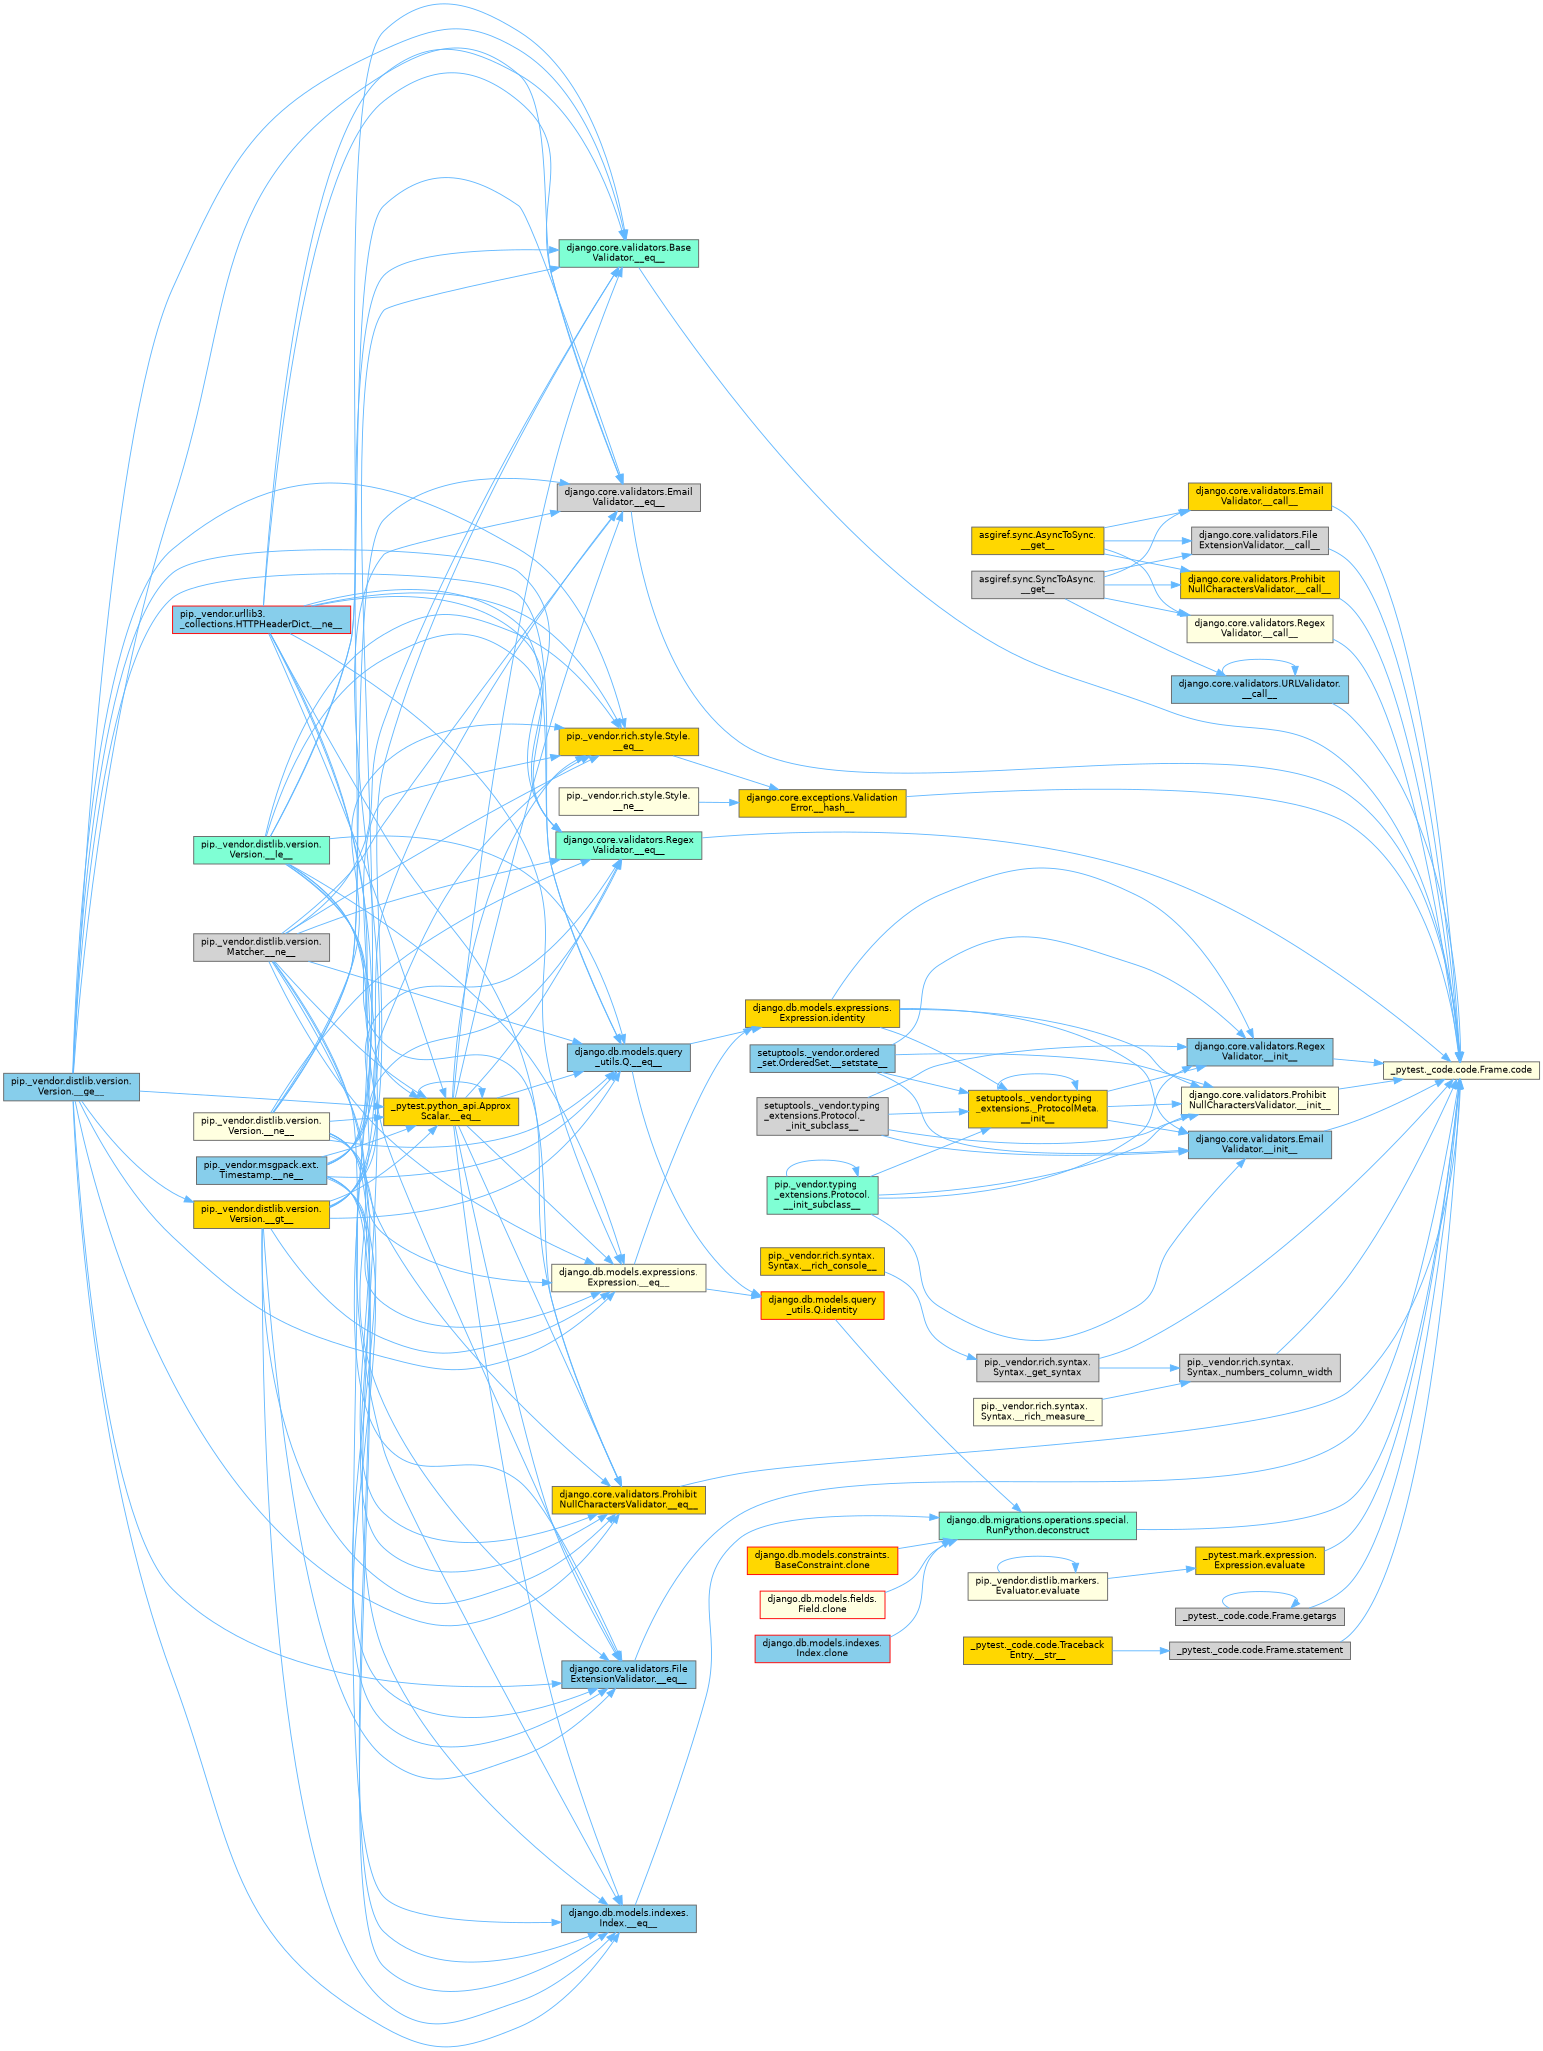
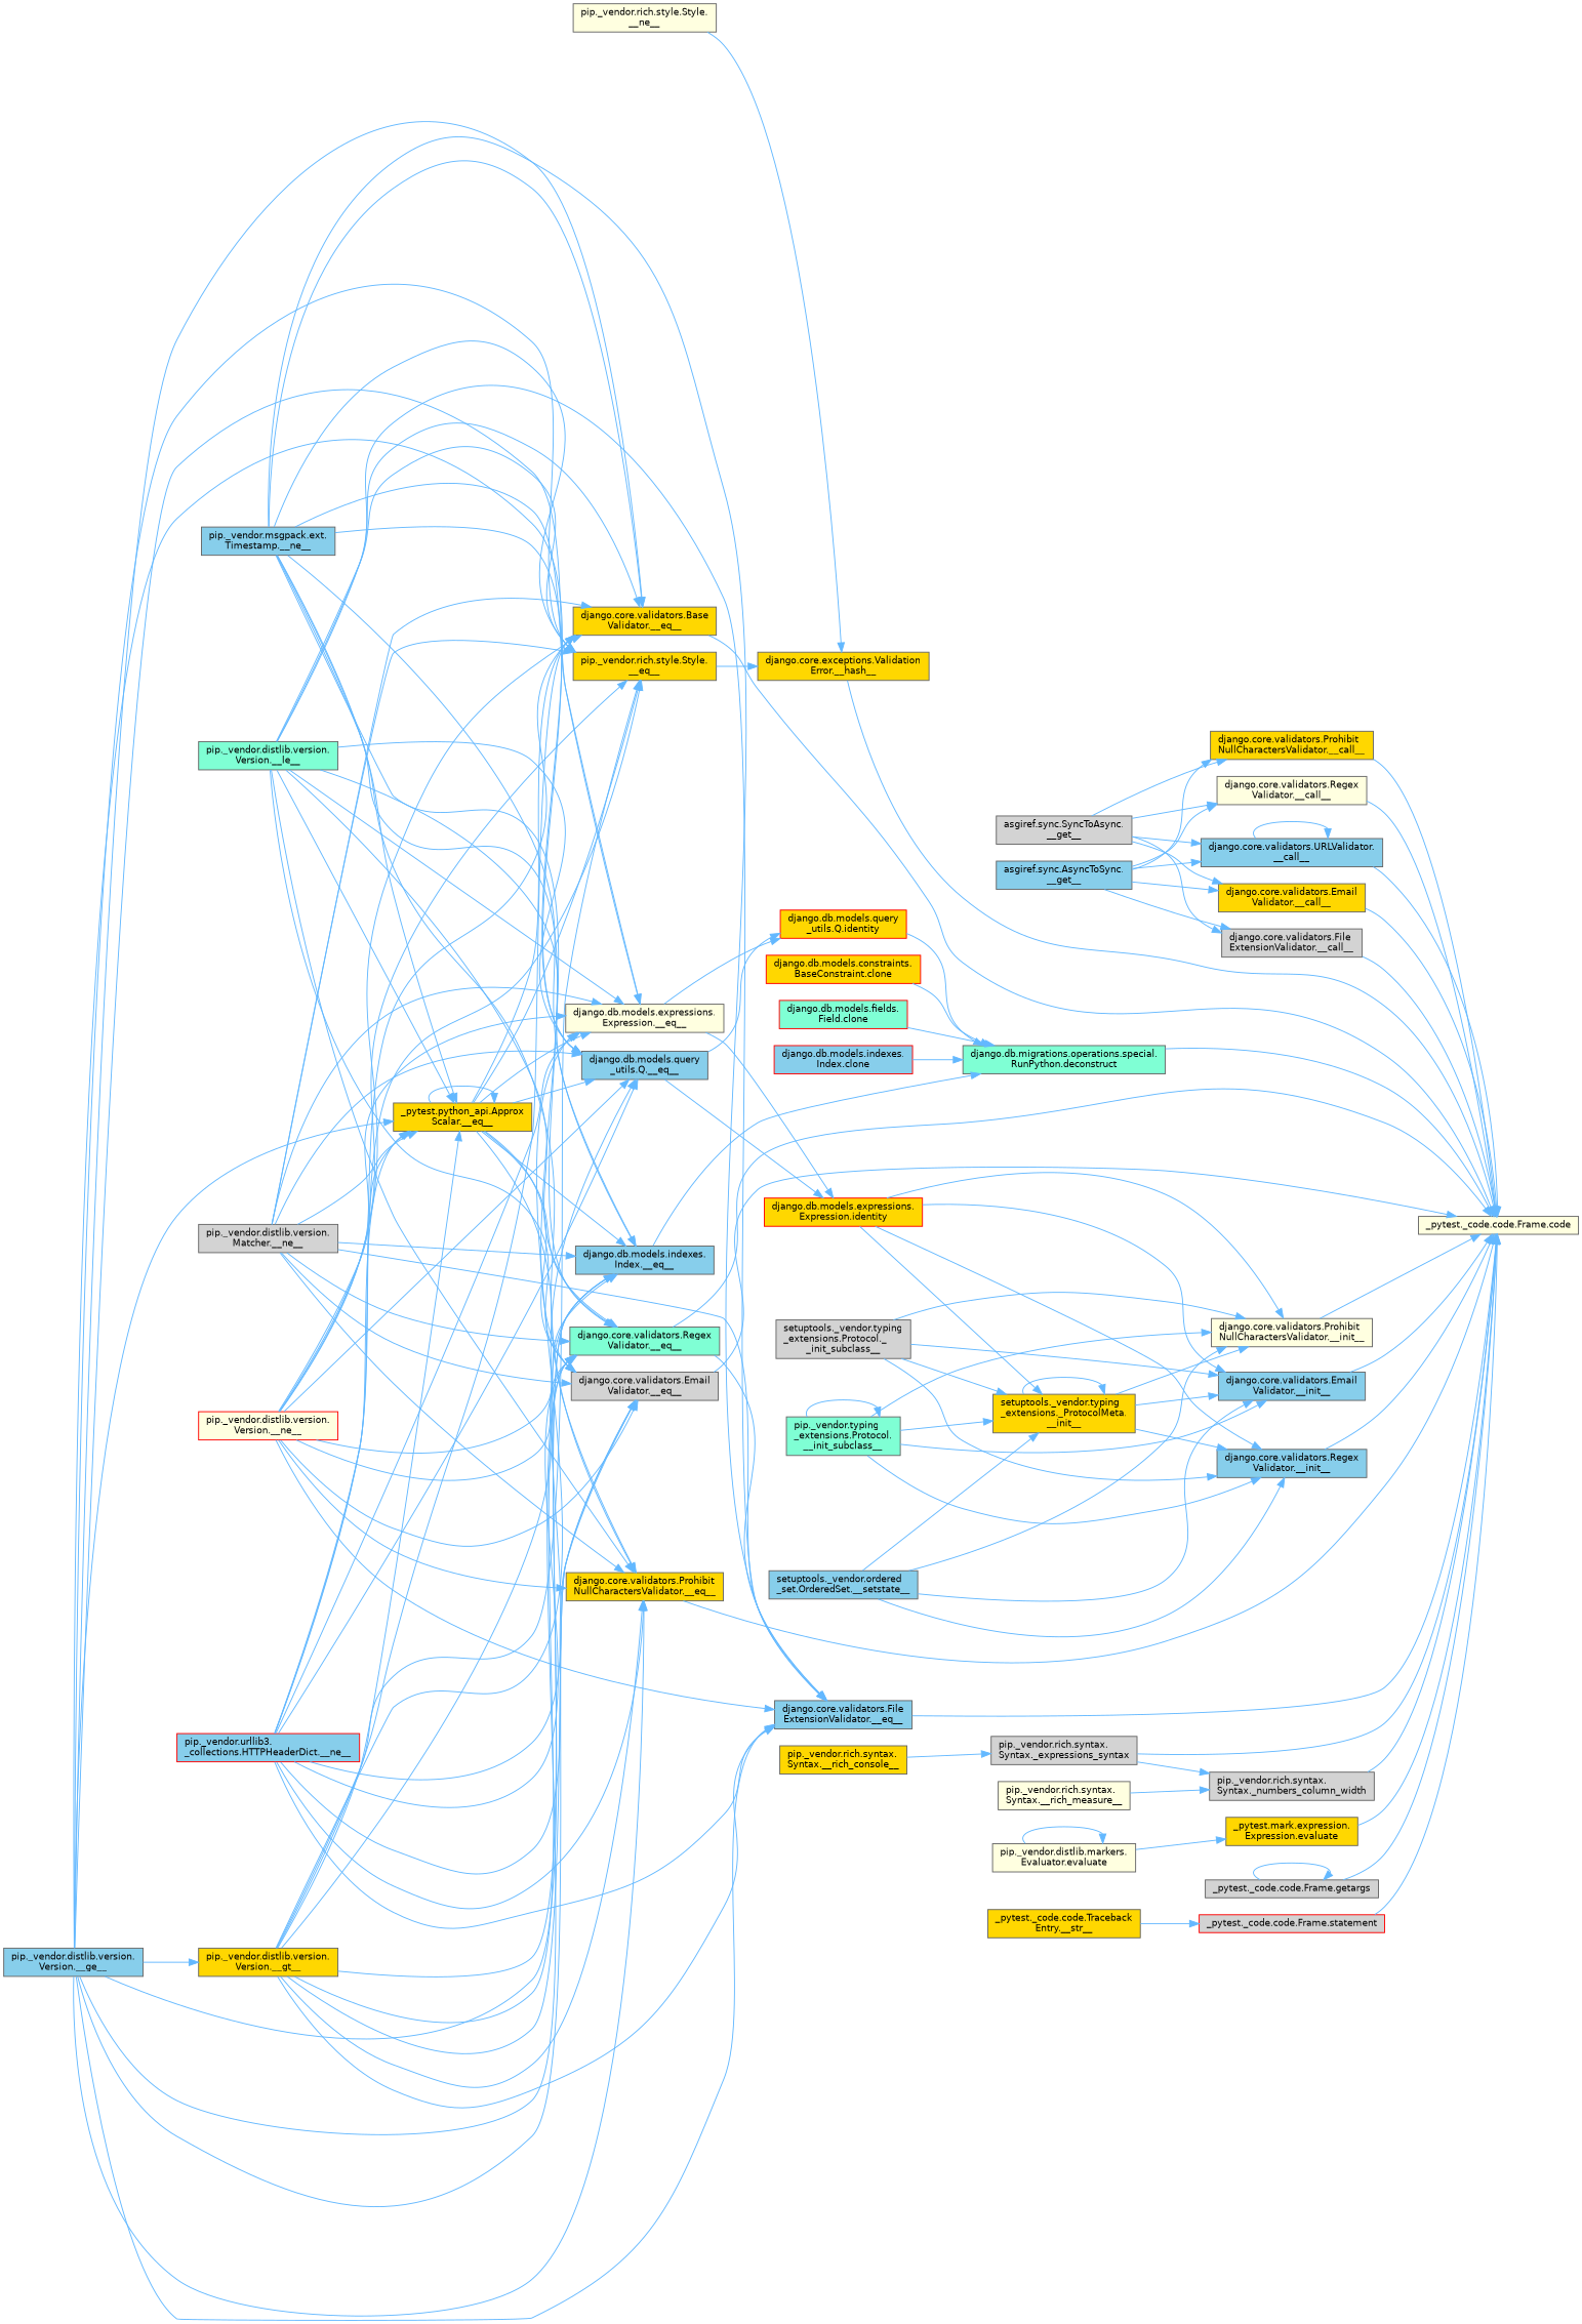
  digraph {
    rankdir=RL
    node [color=grey40 fillcolor=gold fontname=Helvetica fontsize=10 shape=box style=filled]
    edge [color=steelblue1 dir=back fontname=Helvetica fontsize=10 labelfontname=Helvetica labelfontsize=10 style=solid]
    n1 [color=gray40 fillcolor=lightyellow fontcolor=black height=0.2 label="_pytest._code.code.Frame.code" width=0.4]
    n2 [height=0.2 label="django.core.validators.Email\lValidator.__call__" width=0.4]
    n3 [fillcolor=lightgrey height=0.2 label="django.core.validators.File\lExtensionValidator.__call__" width=0.4]
    n4 [height=0.2 label="django.core.validators.Prohibit\lNullCharactersValidator.__call__" width=0.4]
    n5 [fillcolor=lightyellow height=0.2 label="django.core.validators.Regex\lValidator.__call__" width=0.4]
    n6 [fillcolor=skyblue height=0.2 label="django.core.validators.URLValidator.\l__call__" width=0.4]
-   n7 [fillcolor=aquamarine height=0.2 label="django.core.validators.Base\lValidator.__eq__" width=0.4]
+   n7 [height=0.2 label="django.core.validators.Base\lValidator.__eq__" width=0.4]
    n8 [fillcolor=lightgrey height=0.2 label="django.core.validators.Email\lValidator.__eq__" width=0.4]
    n9 [fillcolor=skyblue height=0.2 label="django.core.validators.File\lExtensionValidator.__eq__" width=0.4]
    n10 [height=0.2 label="django.core.validators.Prohibit\lNullCharactersValidator.__eq__" width=0.4]
    n11 [fillcolor=aquamarine height=0.2 label="django.core.validators.Regex\lValidator.__eq__" width=0.4]
    n12 [height=0.2 label="django.core.exceptions.Validation\lError.__hash__" width=0.4]
    n13 [fillcolor=skyblue height=0.2 label="django.core.validators.Email\lValidator.__init__" width=0.4]
    n14 [fillcolor=lightyellow height=0.2 label="django.core.validators.Prohibit\lNullCharactersValidator.__init__" width=0.4]
    n15 [fillcolor=skyblue height=0.2 label="django.core.validators.Regex\lValidator.__init__" width=0.4]
-   n16 [fillcolor=lightgrey height=0.2 label="pip._vendor.rich.syntax.\lSyntax._get_syntax" width=0.4]
+   n16 [fillcolor=lightgrey height=0.2 label="pip._vendor.rich.syntax.\lSyntax._expressions_syntax" width=0.4]
    n17 [fillcolor=lightgrey height=0.2 label="pip._vendor.rich.syntax.\lSyntax._numbers_column_width" width=0.4]
    n18 [fillcolor=aquamarine height=0.2 label="django.db.migrations.operations.special.\lRunPython.deconstruct" width=0.4]
    n19 [height=0.2 label="_pytest.mark.expression.\lExpression.evaluate" width=0.4]
    n20 [fillcolor=lightgrey height=0.2 label="_pytest._code.code.Frame.getargs" width=0.4]
-   n21 [fillcolor=lightgrey height=0.2 label="_pytest._code.code.Frame.statement" width=0.4]
-   n22 [height=0.2 label="asgiref.sync.AsyncToSync.\l__get__" width=0.4]
+   n21 [color=red fillcolor=lightgrey height=0.2 label="_pytest._code.code.Frame.statement" width=0.4]
+   n22 [fillcolor=skyblue height=0.2 label="asgiref.sync.AsyncToSync.\l__get__" width=0.4]
    n23 [fillcolor=lightgrey height=0.2 label="asgiref.sync.SyncToAsync.\l__get__" width=0.4]
    n24 [height=0.2 label="_pytest.python_api.Approx\lScalar.__eq__" width=0.4]
    n25 [fillcolor=skyblue height=0.2 label="pip._vendor.distlib.version.\lVersion.__ge__" width=0.4]
    n26 [height=0.2 label="pip._vendor.distlib.version.\lVersion.__gt__" width=0.4]
    n27 [fillcolor=aquamarine height=0.2 label="pip._vendor.distlib.version.\lVersion.__le__" width=0.4]
    n28 [fillcolor=lightgrey height=0.2 label="pip._vendor.distlib.version.\lMatcher.__ne__" width=0.4]
-   n29 [fillcolor=lightyellow height=0.2 label="pip._vendor.distlib.version.\lVersion.__ne__" width=0.4]
+   n29 [color=red fillcolor=lightyellow height=0.2 label="pip._vendor.distlib.version.\lVersion.__ne__" width=0.4]
    n30 [fillcolor=skyblue height=0.2 label="pip._vendor.msgpack.ext.\lTimestamp.__ne__" width=0.4]
    n31 [color=red fillcolor=skyblue height=0.2 label="pip._vendor.urllib3.\l_collections.HTTPHeaderDict.__ne__" width=0.4]
    n32 [height=0.2 label="pip._vendor.rich.style.Style.\l__eq__" width=0.4]
    n33 [fillcolor=lightyellow height=0.2 label="pip._vendor.rich.style.Style.\l__ne__" width=0.4]
    n34 [height=0.2 label="setuptools._vendor.typing\l_extensions._ProtocolMeta.\l__init__" width=0.4]
    n35 [fillcolor=aquamarine height=0.2 label="pip._vendor.typing\l_extensions.Protocol.\l__init_subclass__" width=0.4]
    n36 [fillcolor=lightgrey height=0.2 label="setuptools._vendor.typing\l_extensions.Protocol._\l_init_subclass__" width=0.4]
    n37 [fillcolor=skyblue height=0.2 label="setuptools._vendor.ordered\l_set.OrderedSet.__setstate__" width=0.4]
-   n38 [height=0.2 label="django.db.models.expressions.\lExpression.identity" width=0.4]
+   n38 [color=red height=0.2 label="django.db.models.expressions.\lExpression.identity" width=0.4]
    n39 [height=0.2 label="pip._vendor.rich.syntax.\lSyntax.__rich_console__" width=0.4]
    n40 [fillcolor=lightyellow height=0.2 label="pip._vendor.rich.syntax.\lSyntax.__rich_measure__" width=0.4]
    n41 [fillcolor=skyblue height=0.2 label="django.db.models.indexes.\lIndex.__eq__" width=0.4]
    n42 [color=red height=0.2 label="django.db.models.constraints.\lBaseConstraint.clone" width=0.4]
-   n43 [color=red fillcolor=lightyellow height=0.2 label="django.db.models.fields.\lField.clone" width=0.4]
+   n43 [color=red fillcolor=aquamarine height=0.2 label="django.db.models.fields.\lField.clone" width=0.4]
    n44 [color=red fillcolor=skyblue height=0.2 label="django.db.models.indexes.\lIndex.clone" width=0.4]
    n45 [color=red height=0.2 label="django.db.models.query\l_utils.Q.identity" width=0.4]
    n46 [fillcolor=lightyellow height=0.2 label="pip._vendor.distlib.markers.\lEvaluator.evaluate" width=0.4]
    n47 [height=0.2 label="_pytest._code.code.Traceback\lEntry.__str__" width=0.4]
    n48 [fillcolor=lightyellow height=0.2 label="django.db.models.expressions.\lExpression.__eq__" width=0.4]
    n49 [fillcolor=skyblue height=0.2 label="django.db.models.query\l_utils.Q.__eq__" width=0.4]
    n1 -> n2
    n1 -> n3
    n1 -> n4
    n1 -> n5
    n1 -> n6
    n1 -> n7
    n1 -> n8
    n1 -> n9
    n1 -> n10
    n1 -> n11
    n1 -> n12
    n1 -> n13
    n1 -> n14
    n1 -> n15
    n1 -> n16
    n1 -> n17
    n1 -> n18
    n1 -> n19
    n1 -> n20
    n1 -> n21
    n2 -> n22
    n2 -> n23
    n3 -> n22
    n3 -> n23
    n4 -> n22
    n4 -> n23
    n5 -> n22
    n5 -> n23
    n6 -> n6
+   n6 -> n22
    n6 -> n23
    n7 -> n24
    n7 -> n25
    n7 -> n26
    n7 -> n27
    n7 -> n28
    n7 -> n29
    n7 -> n30
    n7 -> n31
    n8 -> n24
    n8 -> n25
    n8 -> n26
    n8 -> n27
    n8 -> n28
    n8 -> n29
    n8 -> n30
    n8 -> n31
-   n9 -> n24
+   n9 -> n11
    n9 -> n25
    n9 -> n26
    n9 -> n27
    n9 -> n28
    n9 -> n29
    n9 -> n30
    n9 -> n31
    n10 -> n24
    n10 -> n25
    n10 -> n26
    n10 -> n27
    n10 -> n28
    n10 -> n29
    n10 -> n30
    n10 -> n31
    n11 -> n24
    n11 -> n25
    n11 -> n26
    n11 -> n27
    n11 -> n28
    n11 -> n29
    n11 -> n30
    n11 -> n31
    n12 -> n32
    n12 -> n33
    n13 -> n34
    n13 -> n35
    n13 -> n36
    n13 -> n37
    n13 -> n38
    n14 -> n34
    n14 -> n35
    n14 -> n36
    n14 -> n37
    n14 -> n38
    n15 -> n34
    n15 -> n35
    n15 -> n36
    n15 -> n37
    n15 -> n38
    n16 -> n39
    n17 -> n16
    n17 -> n40
    n18 -> n41
    n18 -> n42
    n18 -> n43
    n18 -> n44
    n18 -> n45
    n19 -> n46
    n20 -> n20
    n21 -> n47
    n24 -> n24
    n24 -> n25
    n24 -> n26
    n24 -> n27
    n24 -> n28
    n24 -> n29
    n24 -> n30
    n24 -> n31
    n26 -> n25
    n32 -> n24
    n32 -> n25
    n32 -> n26
    n32 -> n27
    n32 -> n28
    n32 -> n29
    n32 -> n30
    n32 -> n31
    n34 -> n34
    n34 -> n35
    n34 -> n36
    n34 -> n37
    n34 -> n38
    n35 -> n35
    n38 -> n48
    n38 -> n49
    n41 -> n24
    n41 -> n25
    n41 -> n26
    n41 -> n27
    n41 -> n28
    n41 -> n29
    n41 -> n30
    n41 -> n31
    n45 -> n48
    n45 -> n49
    n46 -> n46
    n48 -> n24
    n48 -> n25
    n48 -> n26
    n48 -> n27
    n48 -> n28
    n48 -> n29
    n48 -> n30
    n48 -> n31
    n49 -> n24
    n49 -> n25
    n49 -> n26
    n49 -> n27
    n49 -> n28
    n49 -> n29
    n49 -> n30
    n49 -> n31
  }
